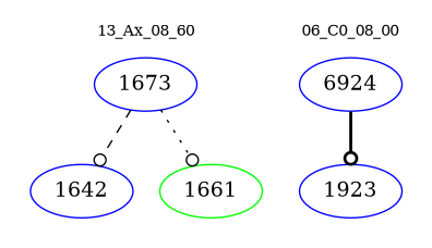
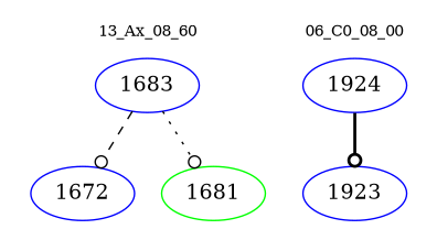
  digraph {
    fontname="DejaVu Serif"
    node [color=blue fontname="DejaVu Serif"]
    edge [arrowhead=odot color=black fontname="DejaVu Serif"]
-   n1 [label=1673]
-   n2 [label=1642]
-   n3 [color=green label=1661]
-   n4 [label=6924]
+   n1 [label=1683]
+   n2 [label=1672]
+   n3 [color=green label=1681]
+   n4 [label=1924]
    n5 [label=1923]
    subgraph cluster_1 {
      color=white
      fontsize=10
      label="13_Ax_08_60"
      n1
      n2
      n3
    }
    subgraph cluster_2 {
      color=white
      fontsize=10
      label="06_C0_08_00"
      n4
      n5
    }
    n1 -> n2 [style=dashed]
    n1 -> n3 [style=dotted]
    n4 -> n5 [style=bold]
  }
